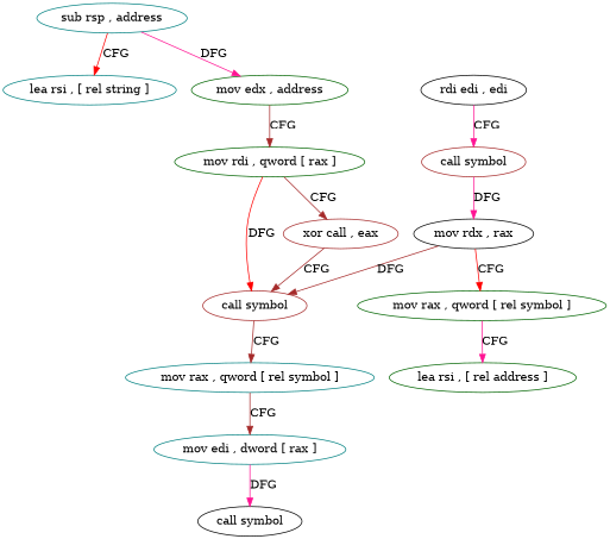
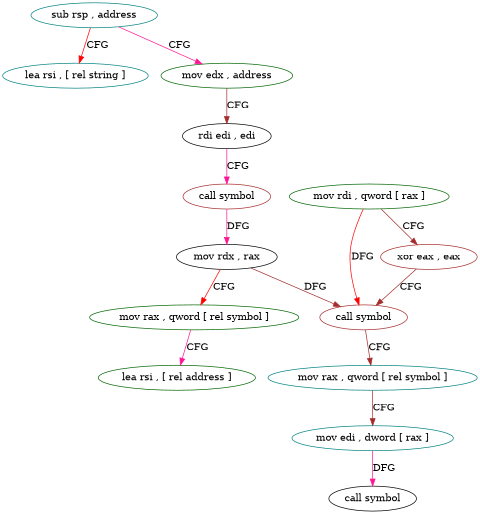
  digraph {
    node [color=teal]
    edge [color=brown]
    n1 [label="lea rsi , [ rel string ]"]
    n2 [label="sub rsp , address"]
    n3 [color=darkgreen label="mov edx , address"]
    n4 [color=black label="rdi edi , edi"]
    n5 [color=brown label="call symbol"]
    n6 [color=black label="mov rdx , rax"]
    n7 [color=darkgreen label="mov rax , qword [ rel symbol ]"]
    n8 [color=brown label="call symbol"]
    n9 [color=darkgreen label="lea rsi , [ rel address ]"]
    n10 [label="mov rax , qword [ rel symbol ]"]
    n11 [color=darkgreen label="mov rdi , qword [ rax ]"]
-   n12 [color=brown label="xor call , eax"]
+   n12 [color=brown label="xor eax , eax"]
    n13 [label="mov edi , dword [ rax ]"]
    n14 [color=black label="call symbol"]
    n2 -> n1 [color=red label=CFG]
-   n2 -> n3 [color=deeppink label=DFG]
-   n3 -> n11 [label=CFG]
+   n2 -> n3 [color=deeppink label=CFG]
+   n3 -> n4 [label=CFG]
    n4 -> n5 [color=deeppink label=CFG]
    n5 -> n6 [color=deeppink label=DFG]
    n6 -> n7 [color=red label=CFG]
    n6 -> n8 [label=DFG]
    n7 -> n9 [color=deeppink label=CFG]
    n8 -> n10 [label=CFG]
    n10 -> n13 [label=CFG]
    n11 -> n8 [color=red label=DFG]
    n11 -> n12 [label=CFG]
    n12 -> n8 [label=CFG]
    n13 -> n14 [color=deeppink label=DFG]
  }
